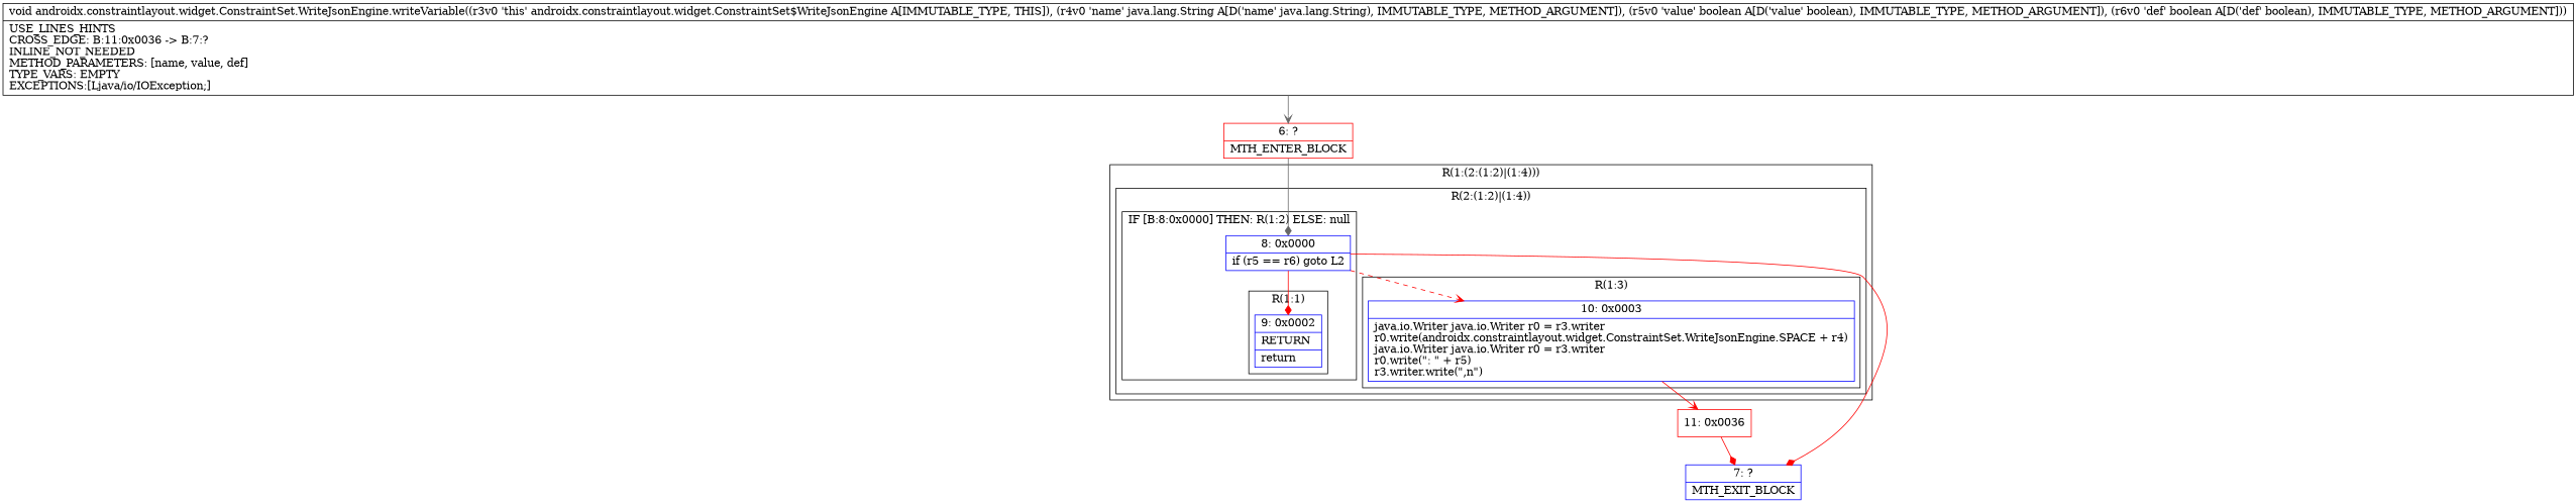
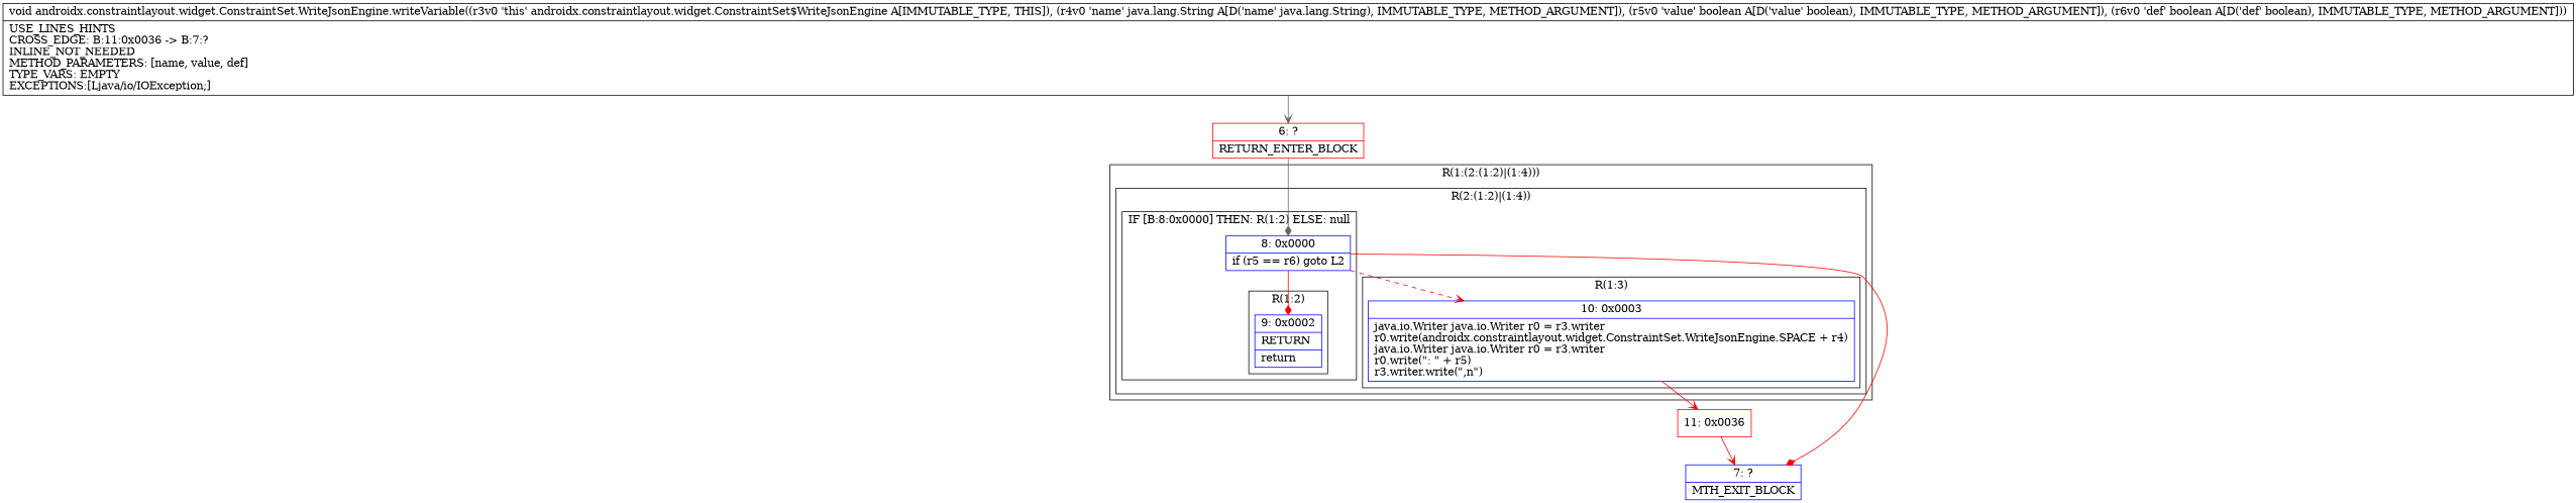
  digraph {
    node [color=blue shape=record]
    edge [arrowhead=vee color=red]
    n1 [label="{9\:\ 0x0002|RETURN\l|return\l}"]
    n2 [label="{8\:\ 0x0000|if (r5 == r6) goto L2\l}"]
    n3 [label="{10\:\ 0x0003|java.io.Writer java.io.Writer r0 = r3.writer\lr0.write(androidx.constraintlayout.widget.ConstraintSet.WriteJsonEngine.SPACE + r4)\ljava.io.Writer java.io.Writer r0 = r3.writer\lr0.write(\": \" + r5)\lr3.writer.write(\",n\")\l}"]
    n4 [label="{7\:\ ?|MTH_EXIT_BLOCK\l}"]
    n5 [color=red label="{11\:\ 0x0036}"]
-   n6 [color=red label="{6\:\ ?|MTH_ENTER_BLOCK\l}"]
+   n6 [color=red label="{6\:\ ?|RETURN_ENTER_BLOCK\l}"]
    n7 [label="{void androidx.constraintlayout.widget.ConstraintSet.WriteJsonEngine.writeVariable((r3v0 'this' androidx.constraintlayout.widget.ConstraintSet$WriteJsonEngine A[IMMUTABLE_TYPE, THIS]), (r4v0 'name' java.lang.String A[D('name' java.lang.String), IMMUTABLE_TYPE, METHOD_ARGUMENT]), (r5v0 'value' boolean A[D('value' boolean), IMMUTABLE_TYPE, METHOD_ARGUMENT]), (r6v0 'def' boolean A[D('def' boolean), IMMUTABLE_TYPE, METHOD_ARGUMENT]))  | USE_LINES_HINTS\lCROSS_EDGE: B:11:0x0036 \-\> B:7:?\lINLINE_NOT_NEEDED\lMETHOD_PARAMETERS: [name, value, def]\lTYPE_VARS: EMPTY\lEXCEPTIONS:[Ljava\/io\/IOException;]\l}" color=""]
    subgraph cluster_1 {
      label="R(1:(2:(1:2)|(1:4)))"
      subgraph cluster_2 {
        label="R(2:(1:2)|(1:4))"
        subgraph cluster_3 {
          label="IF [B:8:0x0000] THEN: R(1:2) ELSE: null"
          n2
          subgraph cluster_4 {
-           label="R(1:1)"
+           label="R(1:2)"
            n1
          }
        }
        subgraph cluster_5 {
          label="R(1:3)"
          n3
        }
      }
    }
    n2 -> n1 [arrowhead=diamond]
    n2 -> n3 [style=dashed]
    n2 -> n4 [arrowhead=diamond]
    n3 -> n5
-   n5 -> n4 [arrowhead=diamond]
+   n5 -> n4
    n6 -> n2 [arrowhead=diamond color=gray40]
    n7 -> n6 [color=gray40]
  }
